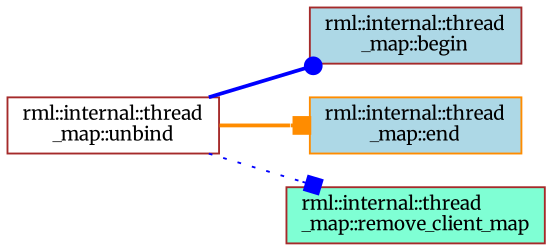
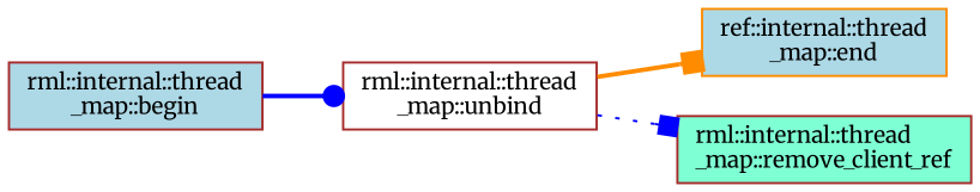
  digraph {
    fontname=Merriweather
    rankdir=LR
    node [color=brown fillcolor=lightblue fontname=Merriweather fontsize=10 shape=box style=filled]
    edge [arrowhead=box color=blue fontname=Merriweather fontsize=10 labelfontname=Helvetica labelfontsize=10 style=bold]
    n1 [fillcolor=white fontcolor=black height=0.2 label="rml::internal::thread\l_map::unbind" width=0.4]
    n2 [height=0.2 label="rml::internal::thread\l_map::begin" width=0.4]
-   n3 [color=darkorange height=0.2 label="rml::internal::thread\l_map::end" width=0.4]
-   n4 [fillcolor=aquamarine height=0.2 label="rml::internal::thread\l_map::remove_client_map" width=0.4]
-   n1 -> n2 [arrowhead=dot]
+   n3 [color=darkorange height=0.2 label="ref::internal::thread\l_map::end" width=0.4]
+   n4 [fillcolor=aquamarine height=0.2 label="rml::internal::thread\l_map::remove_client_ref" width=0.4]
+   n2 -> n1 [arrowhead=dot]
    n1 -> n3 [color=darkorange]
    n1 -> n4 [style=dotted]
  }
